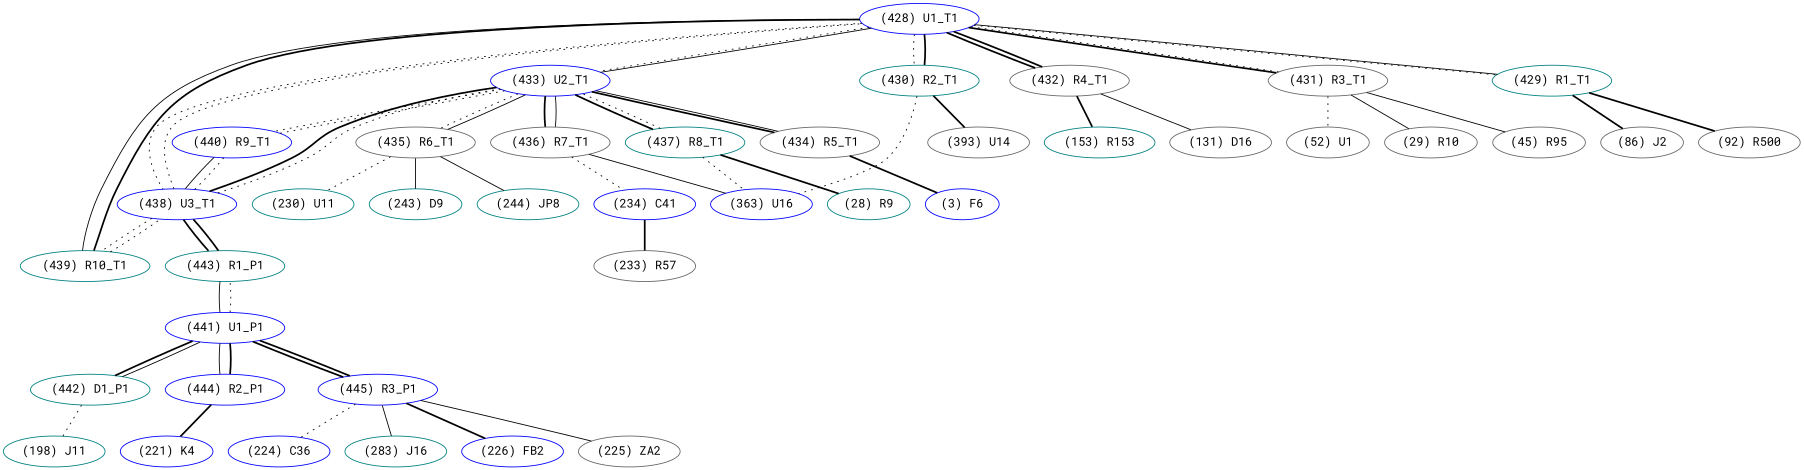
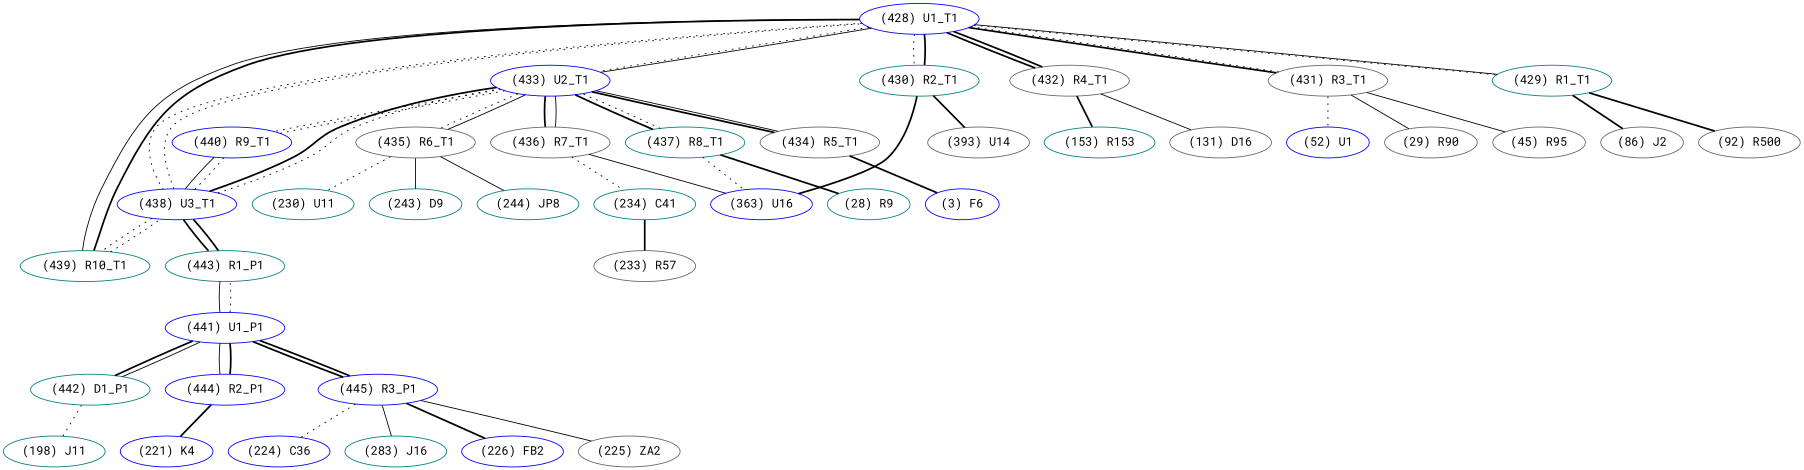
  graph {
    fontname="Roboto Mono"
    node [color=teal fontname="Roboto Mono"]
    edge [fontname="Roboto Mono" style=bold]
    n1 [color=blue label="(428) U1_T1"]
    n2 [color=blue label="(433) U2_T1"]
    n3 [color=blue label="(438) U3_T1"]
    n4 [label="(439) R10_T1"]
    n5 [color=gray40 label="(432) R4_T1"]
    n6 [label="(430) R2_T1"]
    n7 [color=gray40 label="(431) R3_T1"]
    n8 [label="(429) R1_T1"]
    n9 [color=gray40 label="(436) R7_T1"]
    n10 [label="(437) R8_T1"]
    n11 [color=gray40 label="(434) R5_T1"]
    n12 [color=gray40 label="(435) R6_T1"]
    n13 [color=blue label="(440) R9_T1"]
    n14 [label="(443) R1_P1"]
    n15 [color=gray40 label="(131) D16"]
    n16 [label="(153) R153"]
    n17 [color=gray40 label="(393) U14"]
    n18 [color=blue label="(363) U16"]
-   n19 [color=gray40 label="(29) R10"]
+   n19 [color=gray40 label="(29) R90"]
    n20 [color=gray40 label="(45) R95"]
-   n21 [color=gray40 label="(52) U1"]
+   n21 [color=blue label="(52) U1"]
    n22 [color=gray40 label="(92) R500"]
    n23 [color=gray40 label="(86) J2"]
-   n24 [color=blue label="(234) C41"]
+   n24 [label="(234) C41"]
    n25 [label="(28) R9"]
    n26 [color=blue label="(3) F6"]
    n27 [label="(243) D9"]
    n28 [label="(244) JP8"]
    n29 [label="(230) U11"]
    n30 [color=blue label="(441) U1_P1"]
    n31 [color=gray40 label="(233) R57"]
    n32 [label="(442) D1_P1"]
    n33 [color=blue label="(444) R2_P1"]
    n34 [color=blue label="(445) R3_P1"]
    n35 [label="(198) J11"]
    n36 [color=blue label="(221) K4"]
    n37 [color=blue label="(226) FB2"]
    n38 [color=gray40 label="(225) ZA2"]
    n39 [color=blue label="(224) C36"]
    n40 [label="(283) J16"]
    n1 -- n2 [style=dotted]
    n1 -- n3 [style=dotted]
    n1 -- n4 [style=solid]
    n1 -- n5
    n1 -- n6 [style=dotted]
    n1 -- n7
    n1 -- n8 [style=dotted]
    n2 -- n1 [style=solid]
    n2 -- n3
    n2 -- n9
    n2 -- n10
    n2 -- n11
    n2 -- n12 [style=dotted]
    n2 -- n13 [style=dotted]
    n3 -- n1 [style=dotted]
    n3 -- n2 [style=dotted]
    n3 -- n4 [style=dotted]
    n3 -- n13 [style=dotted]
    n3 -- n14
    n4 -- n1
    n4 -- n3 [style=dotted]
    n5 -- n1
    n5 -- n15 [style=solid]
    n5 -- n16
    n6 -- n1
    n6 -- n17
-   n6 -- n18 [style=dotted]
+   n6 -- n18
    n7 -- n1 [style=dotted]
    n7 -- n19 [style=solid]
    n7 -- n20 [style=solid]
    n7 -- n21 [style=dotted]
    n8 -- n1 [style=solid]
    n8 -- n22
    n8 -- n23
    n9 -- n2 [style=solid]
    n9 -- n18 [style=solid]
    n9 -- n24 [style=dotted]
    n10 -- n2 [style=dotted]
    n10 -- n18 [style=dotted]
    n10 -- n25
    n11 -- n2 [style=solid]
    n11 -- n26
    n12 -- n2 [style=solid]
    n12 -- n27 [style=solid]
    n12 -- n28 [style=solid]
    n12 -- n29 [style=dotted]
    n13 -- n2 [style=dotted]
    n13 -- n3 [style=solid]
    n14 -- n3
    n14 -- n30 [style=solid]
    n24 -- n31
    n30 -- n14 [style=dotted]
    n30 -- n32
    n30 -- n33 [style=solid]
    n30 -- n34
    n32 -- n30 [style=solid]
    n32 -- n35 [style=dotted]
    n33 -- n30
    n33 -- n36
    n34 -- n30
    n34 -- n37
    n34 -- n38 [style=solid]
    n34 -- n39 [style=dotted]
    n34 -- n40 [style=solid]
  }
